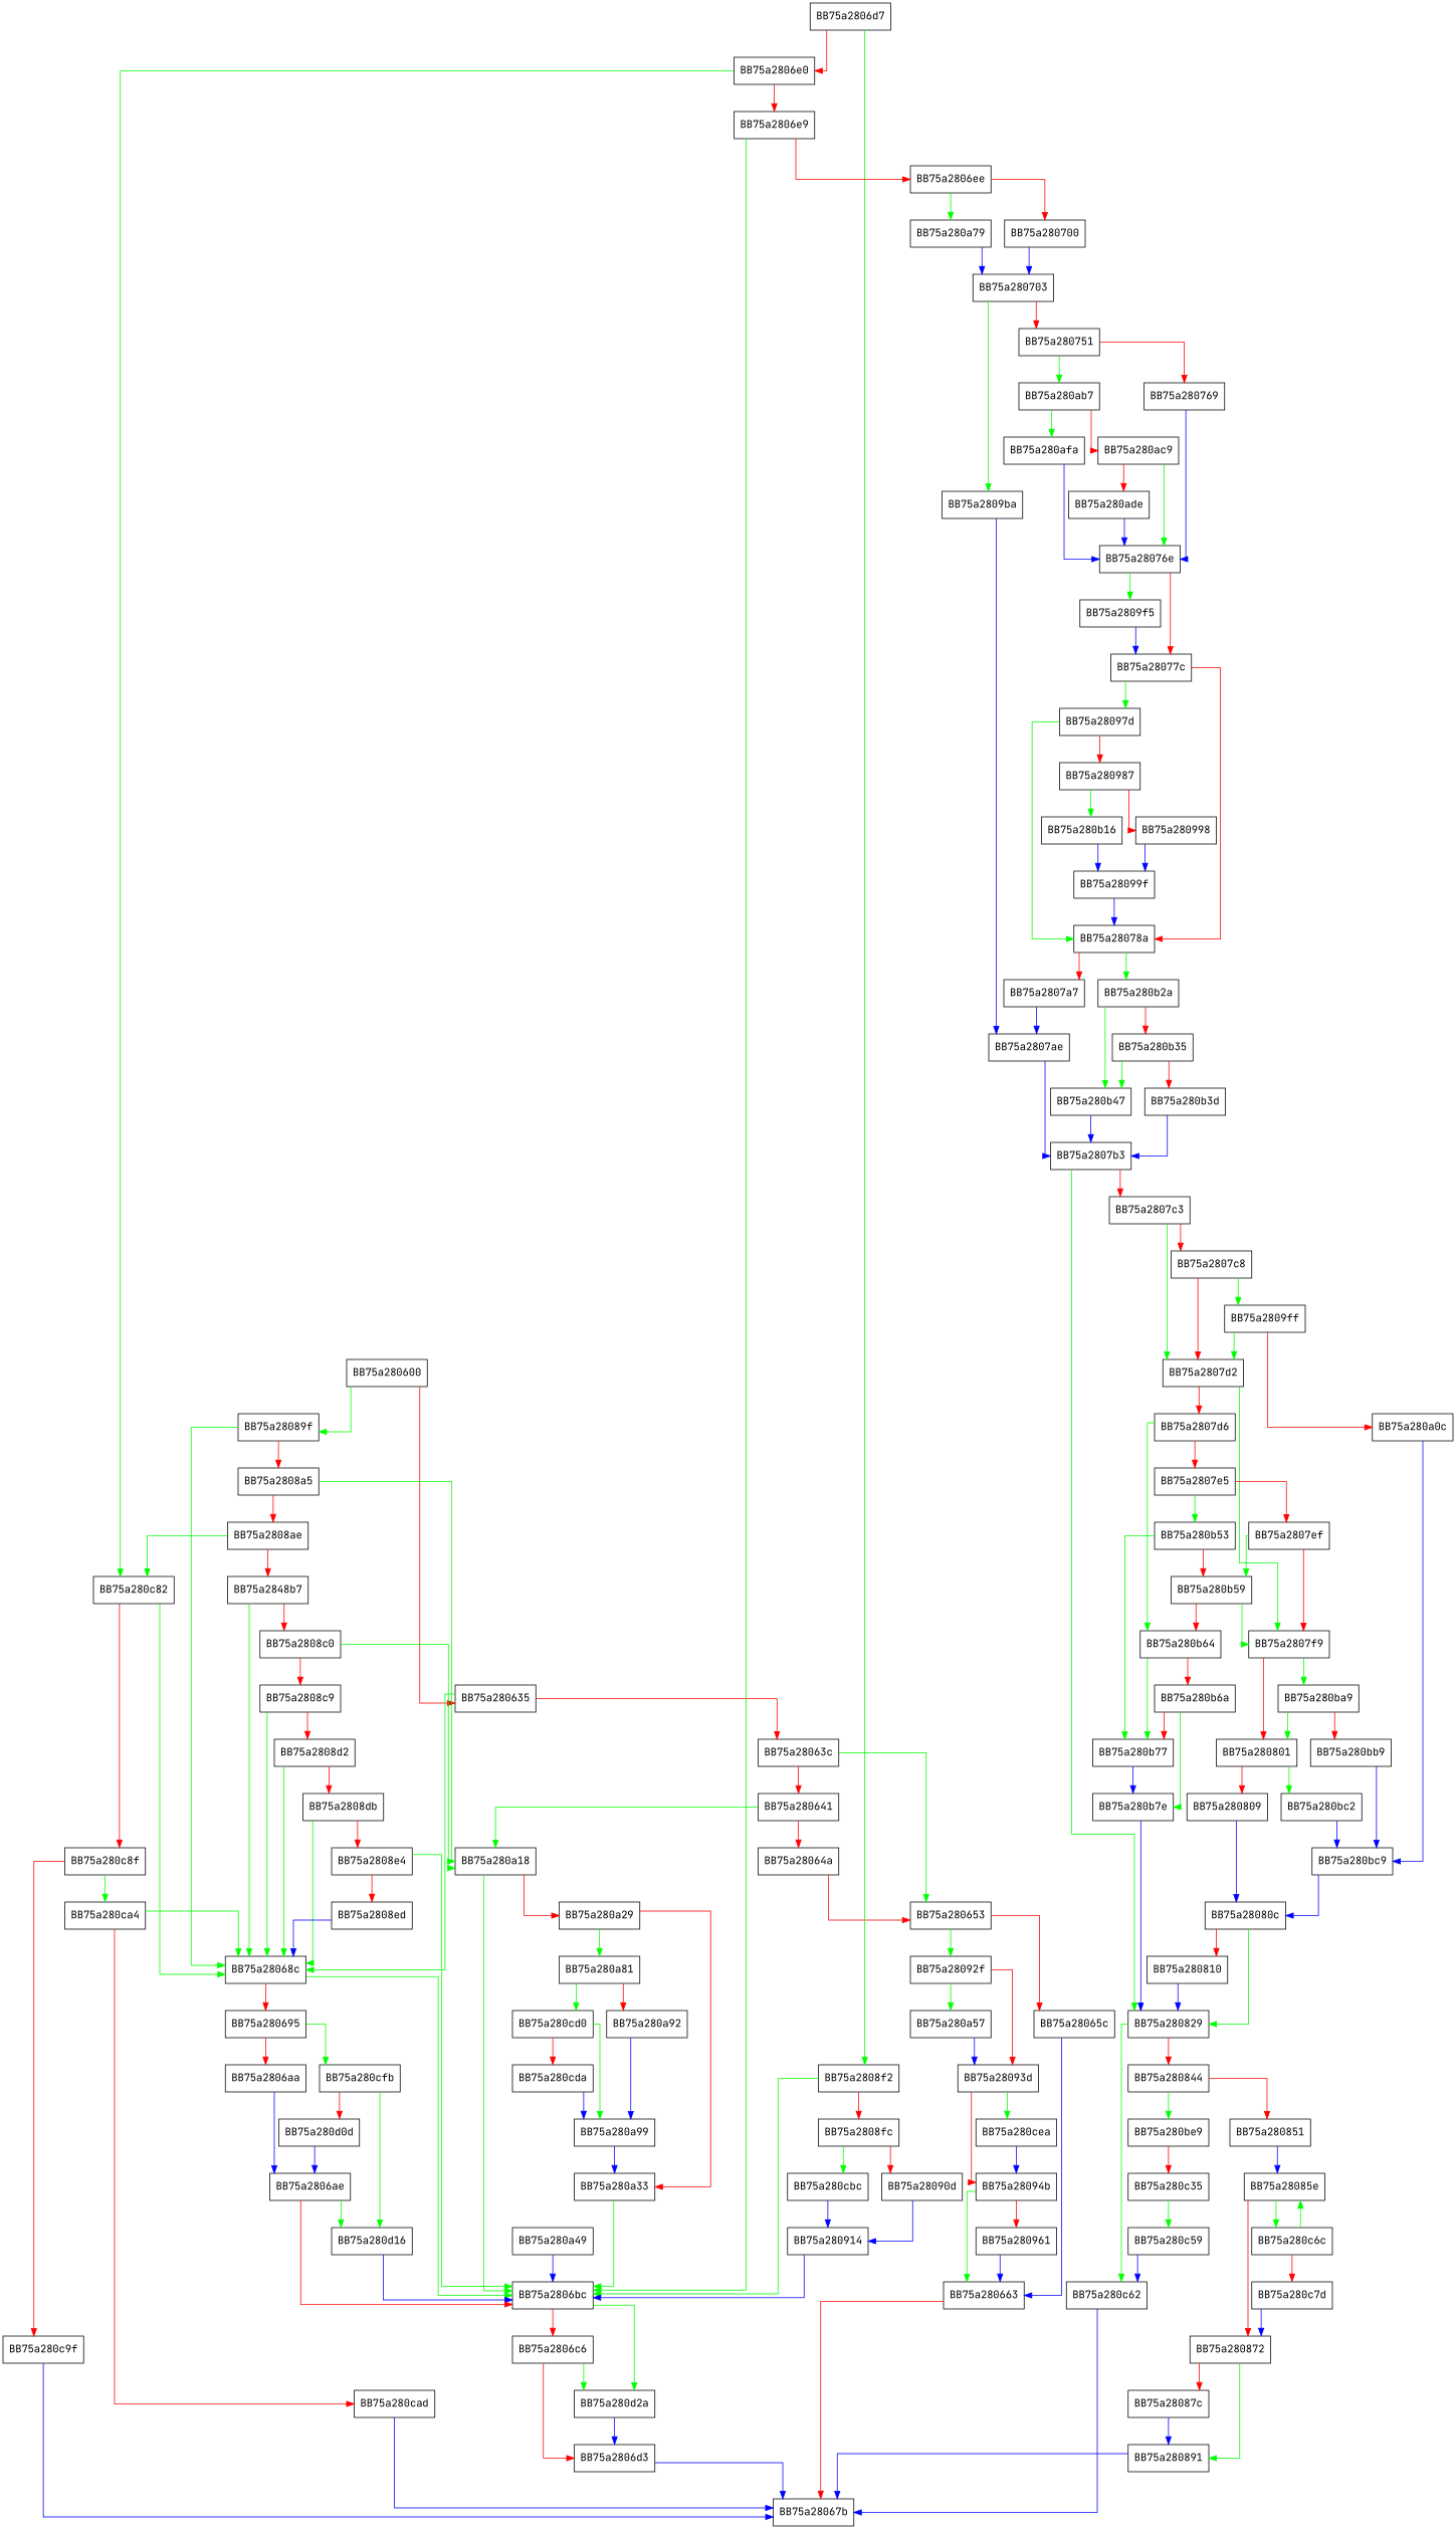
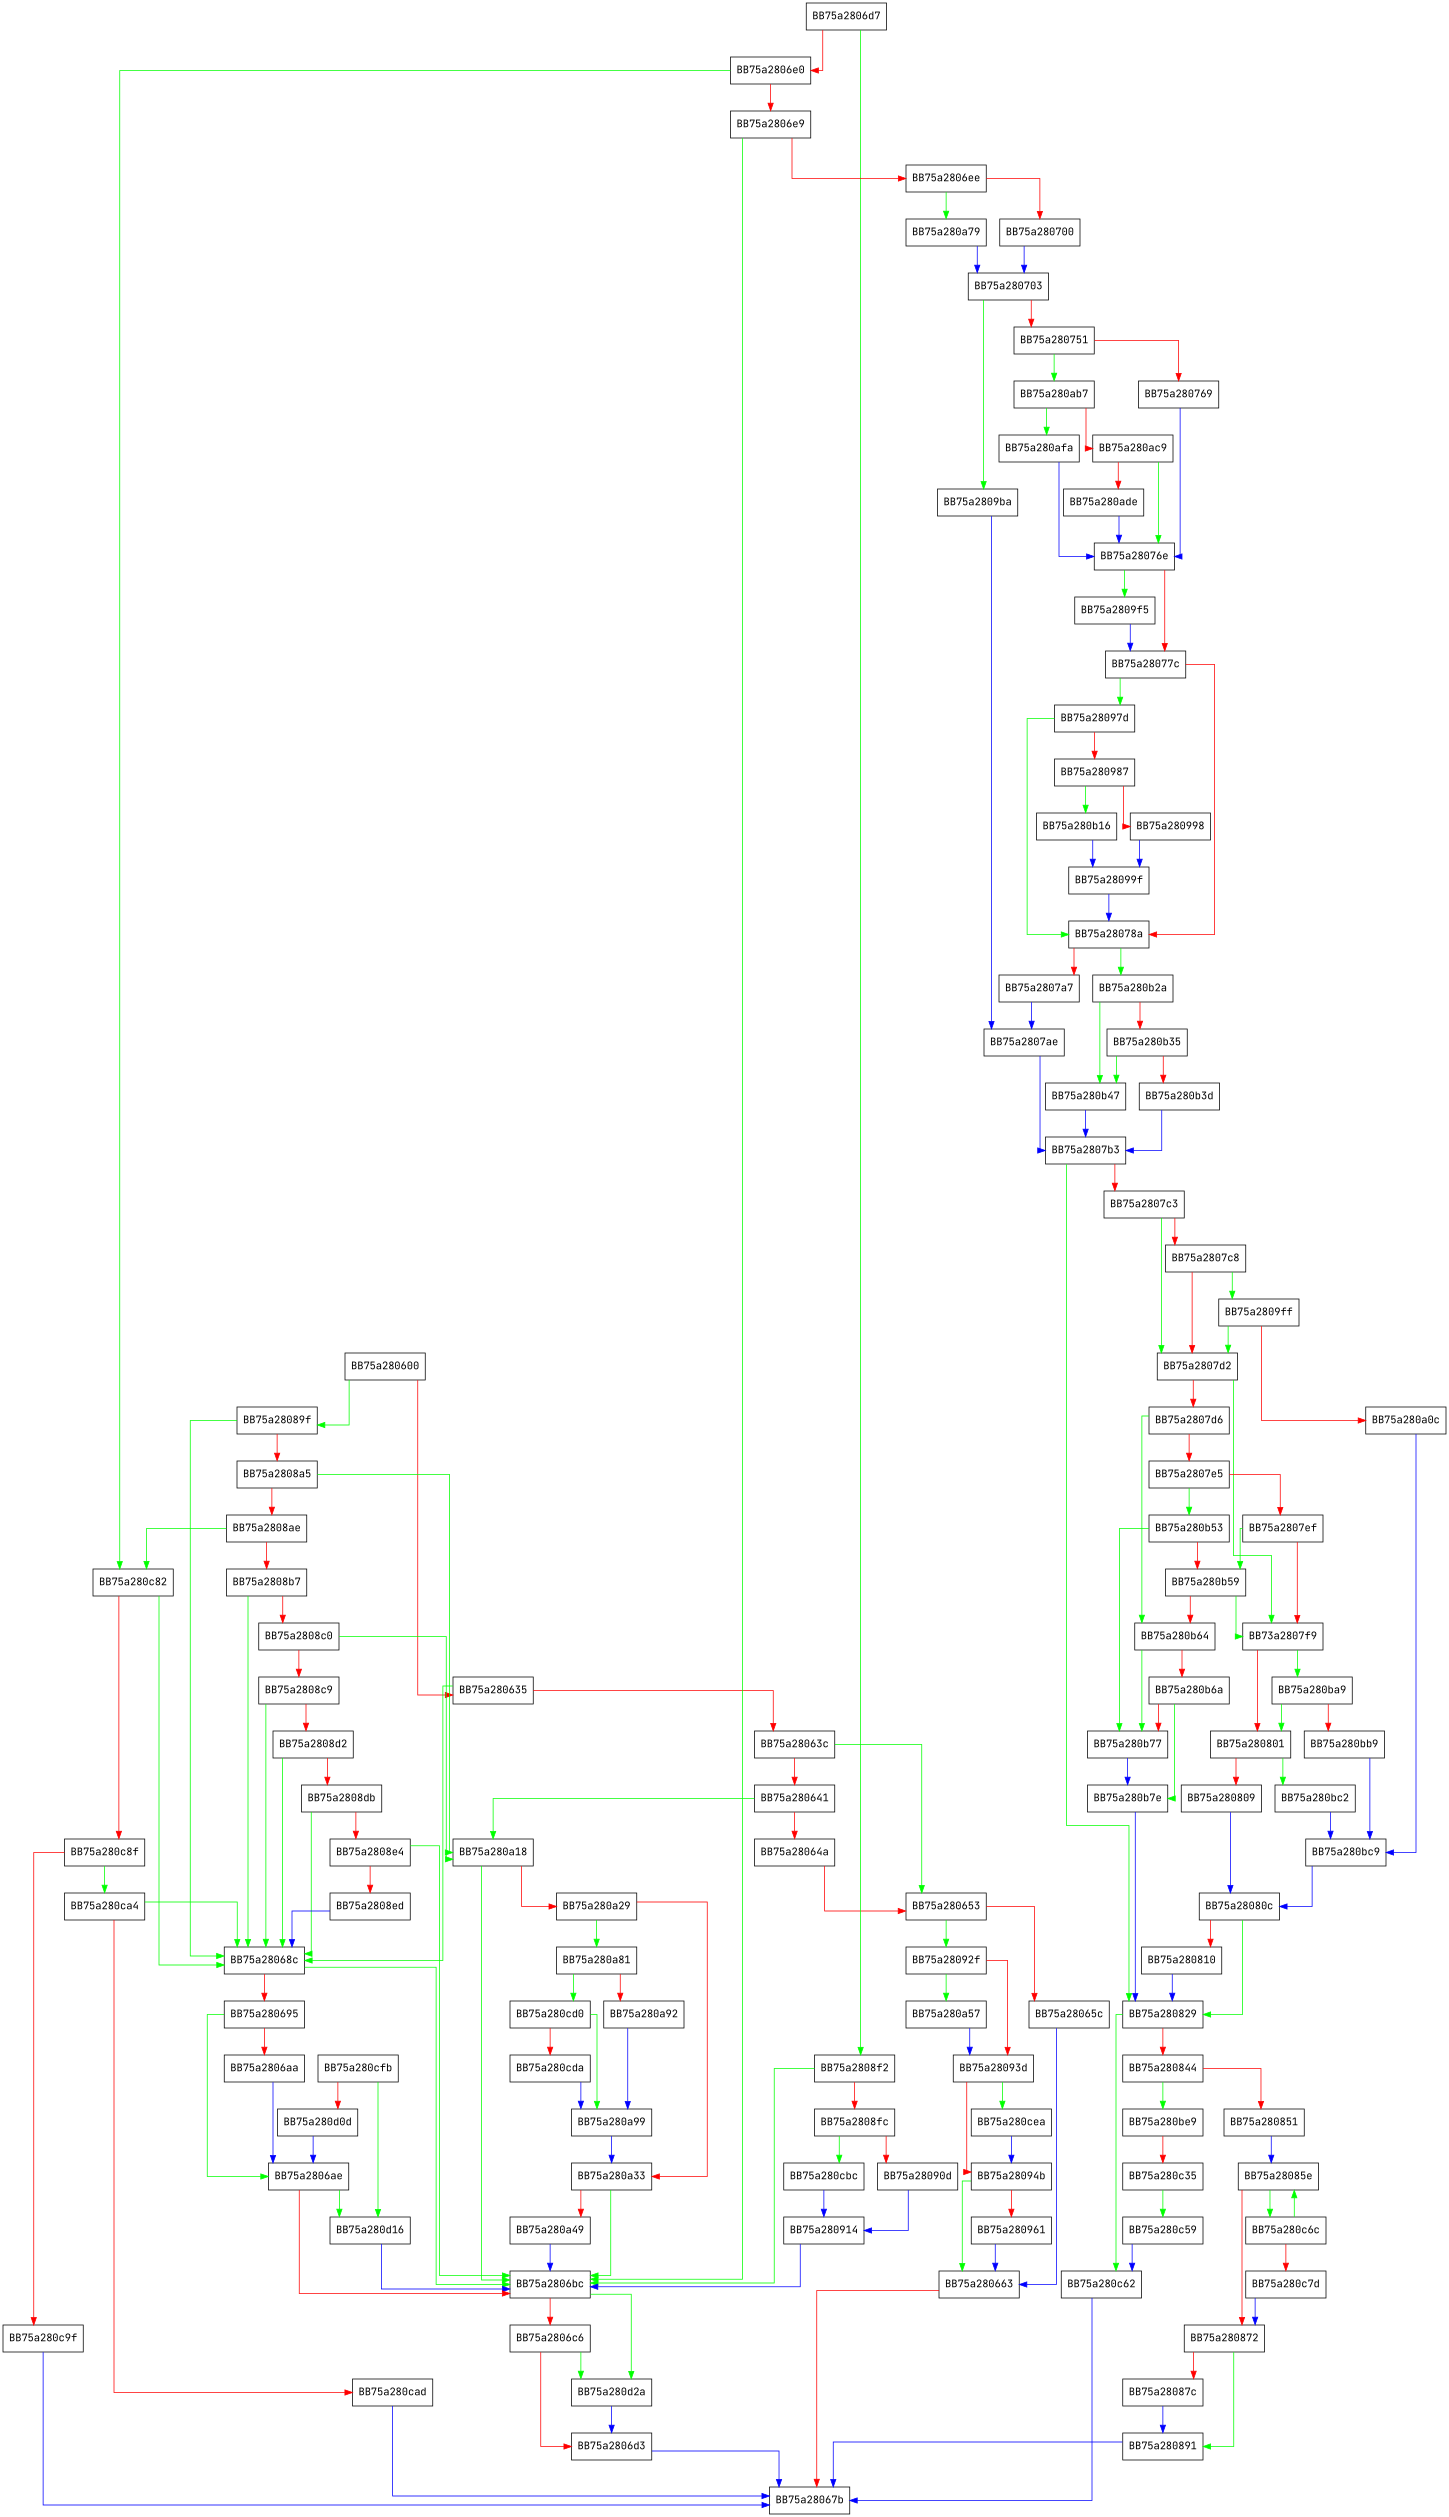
  digraph {
    fontname="JetBrains Mono"
    splines=ortho
    node [fontname="JetBrains Mono" shape=box]
    edge [color=red fontname="JetBrains Mono"]
    BB75a280600
    BB75a28089f
    BB75a280635
    BB75a28068c
    BB75a2808a5
    BB75a28063c
    BB75a2806bc
    BB75a280695
    BB75a280a18
    BB75a2808ae
    BB75a280653
    BB75a280641
    BB75a280d2a
    BB75a2806c6
    BB75a280cfb
    BB75a2806aa
    BB75a28092f
    BB75a28065c
    BB75a28064a
    BB75a280a57
    BB75a28093d
    BB75a280663
    BB75a280a29
    BB75a280a81
    BB75a280a33
    BB75a2806d7
    BB75a2808f2
    BB75a2806e0
    BB75a2808fc
    BB75a280c82
    BB75a2806e9
    BB75a280cea
    BB75a28094b
    BB75a28067b
    BB75a2806d3
    BB75a280d16
    BB75a280d0d
    BB75a2806ae
    BB75a280cbc
    BB75a28090d
    BB75a280c8f
    BB75a2806ee
    BB75a280ca4
    BB75a280c9f
    BB75a280a79
    BB75a280700
    BB75a280703
    BB75a2809ba
    BB75a280751
    BB75a2807ae
    BB75a280ab7
    BB75a280769
    BB75a2807b3
    BB75a280afa
    BB75a280ac9
    BB75a28076e
    BB75a280ade
    BB75a2809f5
    BB75a28077c
    BB75a28097d
    BB75a28078a
    BB75a280987
    BB75a280b2a
    BB75a2807a7
    BB75a280b16
    BB75a280998
    BB75a280b47
    BB75a280b35
    BB75a280b3d
    BB75a280829
    BB75a2807c3
    BB75a280c62
    BB75a280844
    BB75a2807d2
    BB75a2807c8
    BB75a280be9
    BB75a280851
-   BB75a2807f9
+   BB75a2807f9 [label=BB73a2807f9]
    BB75a2807d6
    BB75a2809ff
    BB75a280ba9
    BB75a280801
    BB75a280b64
    BB75a2807e5
    BB75a280a0c
    BB75a280bc9
    BB75a280bb9
    BB75a280bc2
    BB75a280809
    BB75a280b77
    BB75a280b6a
    BB75a280b53
    BB75a2807ef
    BB75a280b7e
    BB75a280b59
    BB75a28080c
    BB75a280810
    BB75a280c35
    BB75a28085e
    BB75a280c59
    BB75a280c6c
    BB75a280872
    BB75a280c7d
    BB75a280891
    BB75a28087c
-   BB75a2808b7 [label=BB75a2848b7]
+   BB75a2808b7
    BB75a2808c0
    BB75a2808c9
    BB75a2808d2
    BB75a2808db
    BB75a2808e4
    BB75a2808ed
    BB75a280914
    BB75a280961
    BB75a28099f
    BB75a280cd0
    BB75a280a92
    BB75a280a49
    BB75a280a99
    BB75a280cda
    BB75a280cad
    BB75a280600 -> BB75a28089f [color=green]
    BB75a280600 -> BB75a280635
    BB75a28089f -> BB75a28068c [color=green]
    BB75a28089f -> BB75a2808a5
    BB75a280635 -> BB75a28068c [color=green]
    BB75a280635 -> BB75a28063c
    BB75a28068c -> BB75a2806bc [color=green]
    BB75a28068c -> BB75a280695
    BB75a2808a5 -> BB75a280a18 [color=green]
    BB75a2808a5 -> BB75a2808ae
    BB75a28063c -> BB75a280653 [color=green]
    BB75a28063c -> BB75a280641
    BB75a2806bc -> BB75a280d2a [color=green]
    BB75a2806bc -> BB75a2806c6
-   BB75a280695 -> BB75a280cfb [color=green]
+   BB75a280695 -> BB75a2806ae [color=green]
    BB75a280695 -> BB75a2806aa
    BB75a280a18 -> BB75a2806bc [color=green]
    BB75a280a18 -> BB75a280a29
    BB75a2808ae -> BB75a280c82 [color=green]
    BB75a2808ae -> BB75a2808b7
    BB75a280653 -> BB75a28092f [color=green]
    BB75a280653 -> BB75a28065c
    BB75a280641 -> BB75a280a18 [color=green]
    BB75a280641 -> BB75a28064a
    BB75a280d2a -> BB75a2806d3 [color=blue]
    BB75a2806c6 -> BB75a280d2a [color=green]
    BB75a2806c6 -> BB75a2806d3
    BB75a280cfb -> BB75a280d16 [color=green]
    BB75a280cfb -> BB75a280d0d
    BB75a2806aa -> BB75a2806ae [color=blue]
    BB75a28092f -> BB75a280a57 [color=green]
    BB75a28092f -> BB75a28093d
    BB75a28065c -> BB75a280663 [color=blue]
    BB75a28064a -> BB75a280653
    BB75a280a57 -> BB75a28093d [color=blue]
    BB75a28093d -> BB75a280cea [color=green]
    BB75a28093d -> BB75a28094b
    BB75a280663 -> BB75a28067b
    BB75a280a29 -> BB75a280a81 [color=green]
    BB75a280a29 -> BB75a280a33
    BB75a280a81 -> BB75a280cd0 [color=green]
    BB75a280a81 -> BB75a280a92
    BB75a280a33 -> BB75a2806bc [color=green]
+   BB75a280a33 -> BB75a280a49
    BB75a2806d7 -> BB75a2808f2 [color=green]
    BB75a2806d7 -> BB75a2806e0
    BB75a2808f2 -> BB75a2806bc [color=green]
    BB75a2808f2 -> BB75a2808fc
    BB75a2806e0 -> BB75a280c82 [color=green]
    BB75a2806e0 -> BB75a2806e9
    BB75a2808fc -> BB75a280cbc [color=green]
    BB75a2808fc -> BB75a28090d
    BB75a280c82 -> BB75a28068c [color=green]
    BB75a280c82 -> BB75a280c8f
    BB75a2806e9 -> BB75a2806bc [color=green]
    BB75a2806e9 -> BB75a2806ee
    BB75a280cea -> BB75a28094b [color=blue]
    BB75a28094b -> BB75a280663 [color=green]
    BB75a28094b -> BB75a280961
    BB75a2806d3 -> BB75a28067b [color=blue]
    BB75a280d16 -> BB75a2806bc [color=blue]
    BB75a280d0d -> BB75a2806ae [color=blue]
    BB75a2806ae -> BB75a2806bc
    BB75a2806ae -> BB75a280d16 [color=green]
    BB75a280cbc -> BB75a280914 [color=blue]
    BB75a28090d -> BB75a280914 [color=blue]
    BB75a280c8f -> BB75a280ca4 [color=green]
    BB75a280c8f -> BB75a280c9f
    BB75a2806ee -> BB75a280a79 [color=green]
    BB75a2806ee -> BB75a280700
    BB75a280ca4 -> BB75a28068c [color=green]
    BB75a280ca4 -> BB75a280cad
    BB75a280c9f -> BB75a28067b [color=blue]
    BB75a280a79 -> BB75a280703 [color=blue]
    BB75a280700 -> BB75a280703 [color=blue]
    BB75a280703 -> BB75a2809ba [color=green]
    BB75a280703 -> BB75a280751
    BB75a2809ba -> BB75a2807ae [color=blue]
    BB75a280751 -> BB75a280ab7 [color=green]
    BB75a280751 -> BB75a280769
    BB75a2807ae -> BB75a2807b3 [color=blue]
    BB75a280ab7 -> BB75a280afa [color=green]
    BB75a280ab7 -> BB75a280ac9
    BB75a280769 -> BB75a28076e [color=blue]
    BB75a2807b3 -> BB75a280829 [color=green]
    BB75a2807b3 -> BB75a2807c3
    BB75a280afa -> BB75a28076e [color=blue]
    BB75a280ac9 -> BB75a28076e [color=green]
    BB75a280ac9 -> BB75a280ade
    BB75a28076e -> BB75a2809f5 [color=green]
    BB75a28076e -> BB75a28077c
    BB75a280ade -> BB75a28076e [color=blue]
    BB75a2809f5 -> BB75a28077c [color=blue]
    BB75a28077c -> BB75a28097d [color=green]
    BB75a28077c -> BB75a28078a
    BB75a28097d -> BB75a28078a [color=green]
    BB75a28097d -> BB75a280987
    BB75a28078a -> BB75a280b2a [color=green]
    BB75a28078a -> BB75a2807a7
    BB75a280987 -> BB75a280b16 [color=green]
    BB75a280987 -> BB75a280998
    BB75a280b2a -> BB75a280b47 [color=green]
    BB75a280b2a -> BB75a280b35
    BB75a2807a7 -> BB75a2807ae [color=blue]
    BB75a280b16 -> BB75a28099f [color=blue]
    BB75a280998 -> BB75a28099f [color=blue]
    BB75a280b47 -> BB75a2807b3 [color=blue]
    BB75a280b35 -> BB75a280b47 [color=green]
    BB75a280b35 -> BB75a280b3d
    BB75a280b3d -> BB75a2807b3 [color=blue]
    BB75a280829 -> BB75a280c62 [color=green]
    BB75a280829 -> BB75a280844
    BB75a2807c3 -> BB75a2807d2 [color=green]
    BB75a2807c3 -> BB75a2807c8
    BB75a280c62 -> BB75a28067b [color=blue]
    BB75a280844 -> BB75a280be9 [color=green]
    BB75a280844 -> BB75a280851
    BB75a2807d2 -> BB75a2807f9 [color=green]
    BB75a2807d2 -> BB75a2807d6
    BB75a2807c8 -> BB75a2807d2
    BB75a2807c8 -> BB75a2809ff [color=green]
    BB75a280be9 -> BB75a280c35
    BB75a280851 -> BB75a28085e [color=blue]
    BB75a2807f9 -> BB75a280ba9 [color=green]
    BB75a2807f9 -> BB75a280801
    BB75a2807d6 -> BB75a280b64 [color=green]
    BB75a2807d6 -> BB75a2807e5
    BB75a2809ff -> BB75a2807d2 [color=green]
    BB75a2809ff -> BB75a280a0c
    BB75a280ba9 -> BB75a280801 [color=green]
    BB75a280ba9 -> BB75a280bb9
    BB75a280801 -> BB75a280bc2 [color=green]
    BB75a280801 -> BB75a280809
    BB75a280b64 -> BB75a280b77 [color=green]
    BB75a280b64 -> BB75a280b6a
    BB75a2807e5 -> BB75a280b53 [color=green]
    BB75a2807e5 -> BB75a2807ef
    BB75a280a0c -> BB75a280bc9 [color=blue]
    BB75a280bc9 -> BB75a28080c [color=blue]
    BB75a280bb9 -> BB75a280bc9 [color=blue]
    BB75a280bc2 -> BB75a280bc9 [color=blue]
    BB75a280809 -> BB75a28080c [color=blue]
    BB75a280b77 -> BB75a280b7e [color=blue]
    BB75a280b6a -> BB75a280b77
    BB75a280b6a -> BB75a280b7e [color=green]
    BB75a280b53 -> BB75a280b77 [color=green]
    BB75a280b53 -> BB75a280b59
    BB75a2807ef -> BB75a2807f9
    BB75a2807ef -> BB75a280b59 [color=green]
    BB75a280b7e -> BB75a280829 [color=blue]
    BB75a280b59 -> BB75a2807f9 [color=green]
    BB75a280b59 -> BB75a280b64
    BB75a28080c -> BB75a280829 [color=green]
    BB75a28080c -> BB75a280810
    BB75a280810 -> BB75a280829 [color=blue]
    BB75a280c35 -> BB75a280c59 [color=green]
    BB75a28085e -> BB75a280c6c [color=green]
    BB75a28085e -> BB75a280872
    BB75a280c59 -> BB75a280c62 [color=blue]
    BB75a280c6c -> BB75a28085e [color=green]
    BB75a280c6c -> BB75a280c7d
    BB75a280872 -> BB75a280891 [color=green]
    BB75a280872 -> BB75a28087c
    BB75a280c7d -> BB75a280872 [color=blue]
    BB75a280891 -> BB75a28067b [color=blue]
    BB75a28087c -> BB75a280891 [color=blue]
    BB75a2808b7 -> BB75a28068c [color=green]
    BB75a2808b7 -> BB75a2808c0
    BB75a2808c0 -> BB75a280a18 [color=green]
    BB75a2808c0 -> BB75a2808c9
    BB75a2808c9 -> BB75a28068c [color=green]
    BB75a2808c9 -> BB75a2808d2
    BB75a2808d2 -> BB75a28068c [color=green]
    BB75a2808d2 -> BB75a2808db
    BB75a2808db -> BB75a28068c [color=green]
    BB75a2808db -> BB75a2808e4
    BB75a2808e4 -> BB75a2806bc [color=green]
    BB75a2808e4 -> BB75a2808ed
    BB75a2808ed -> BB75a28068c [color=blue]
    BB75a280914 -> BB75a2806bc [color=blue]
    BB75a280961 -> BB75a280663 [color=blue]
    BB75a28099f -> BB75a28078a [color=blue]
    BB75a280cd0 -> BB75a280a99 [color=green]
    BB75a280cd0 -> BB75a280cda
    BB75a280a92 -> BB75a280a99 [color=blue]
    BB75a280a49 -> BB75a2806bc [color=blue]
    BB75a280a99 -> BB75a280a33 [color=blue]
    BB75a280cda -> BB75a280a99 [color=blue]
    BB75a280cad -> BB75a28067b [color=blue]
  }
